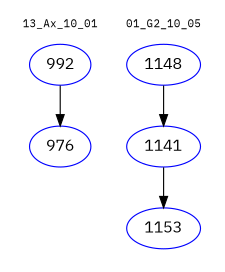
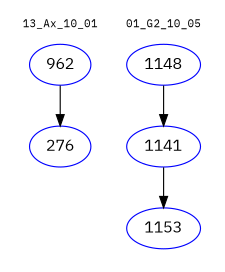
  digraph {
    fontname="IBM Plex Mono"
    node [color=blue fontname="IBM Plex Mono"]
    edge [color=black fontname="IBM Plex Mono"]
-   n1 [label=992]
-   n2 [label=976]
+   n1 [label=962]
+   n2 [label=276]
    n3 [label=1148]
    n4 [label=1141]
    n5 [label=1153]
    subgraph cluster_1 {
      color=white
      fontsize=10
      label="13_Ax_10_01"
      n1
      n2
    }
    subgraph cluster_2 {
      color=white
      fontsize=10
      label="01_G2_10_05"
      n3
      n4
      n5
    }
    n1 -> n2
    n3 -> n4
    n4 -> n5
  }
